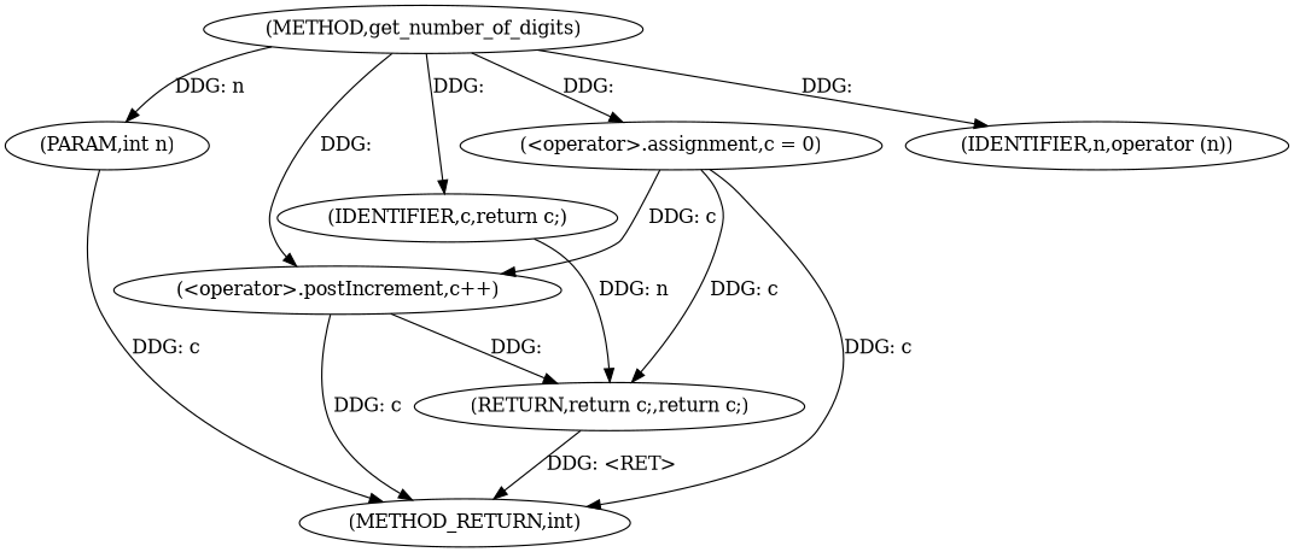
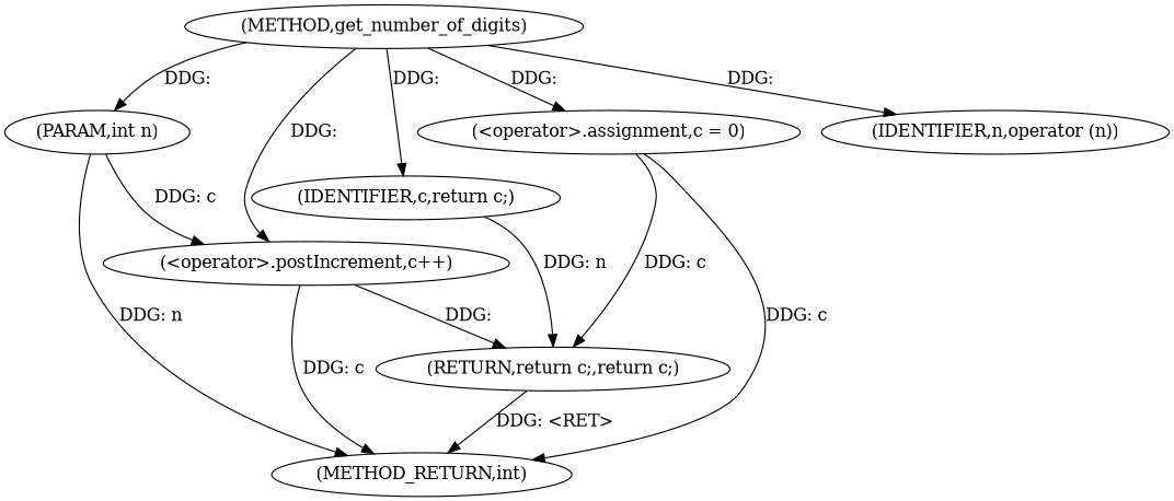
  digraph {
    n1 [label="(METHOD,get_number_of_digits)"]
    n2 [label="(PARAM,int n)"]
    n3 [label="(<operator>.assignment,c = 0)"]
    n4 [label="(IDENTIFIER,n,operator (n))"]
    n5 [label="(IDENTIFIER,c,return c;)"]
    n6 [label="(<operator>.postIncrement,c++)"]
    n7 [label="(METHOD_RETURN,int)"]
    n8 [label="(RETURN,return c;,return c;)"]
-   n1 -> n2 [label="DDG: n"]
+   n1 -> n2 [label="DDG: "]
    n1 -> n3 [label="DDG: "]
    n1 -> n4 [label="DDG: "]
    n1 -> n5 [label="DDG: "]
    n1 -> n6 [label="DDG: "]
-   n2 -> n7 [label="DDG: c"]
-   n3 -> n6 [label="DDG: c"]
+   n2 -> n7 [label="DDG: n"]
+   n2 -> n6 [label="DDG: c"]
    n3 -> n7 [label="DDG: c"]
    n3 -> n8 [label="DDG: c"]
    n5 -> n8 [label="DDG: n"]
    n6 -> n7 [label="DDG: c"]
    n6 -> n8 [label="DDG: "]
    n8 -> n7 [label="DDG: <RET>"]
  }
